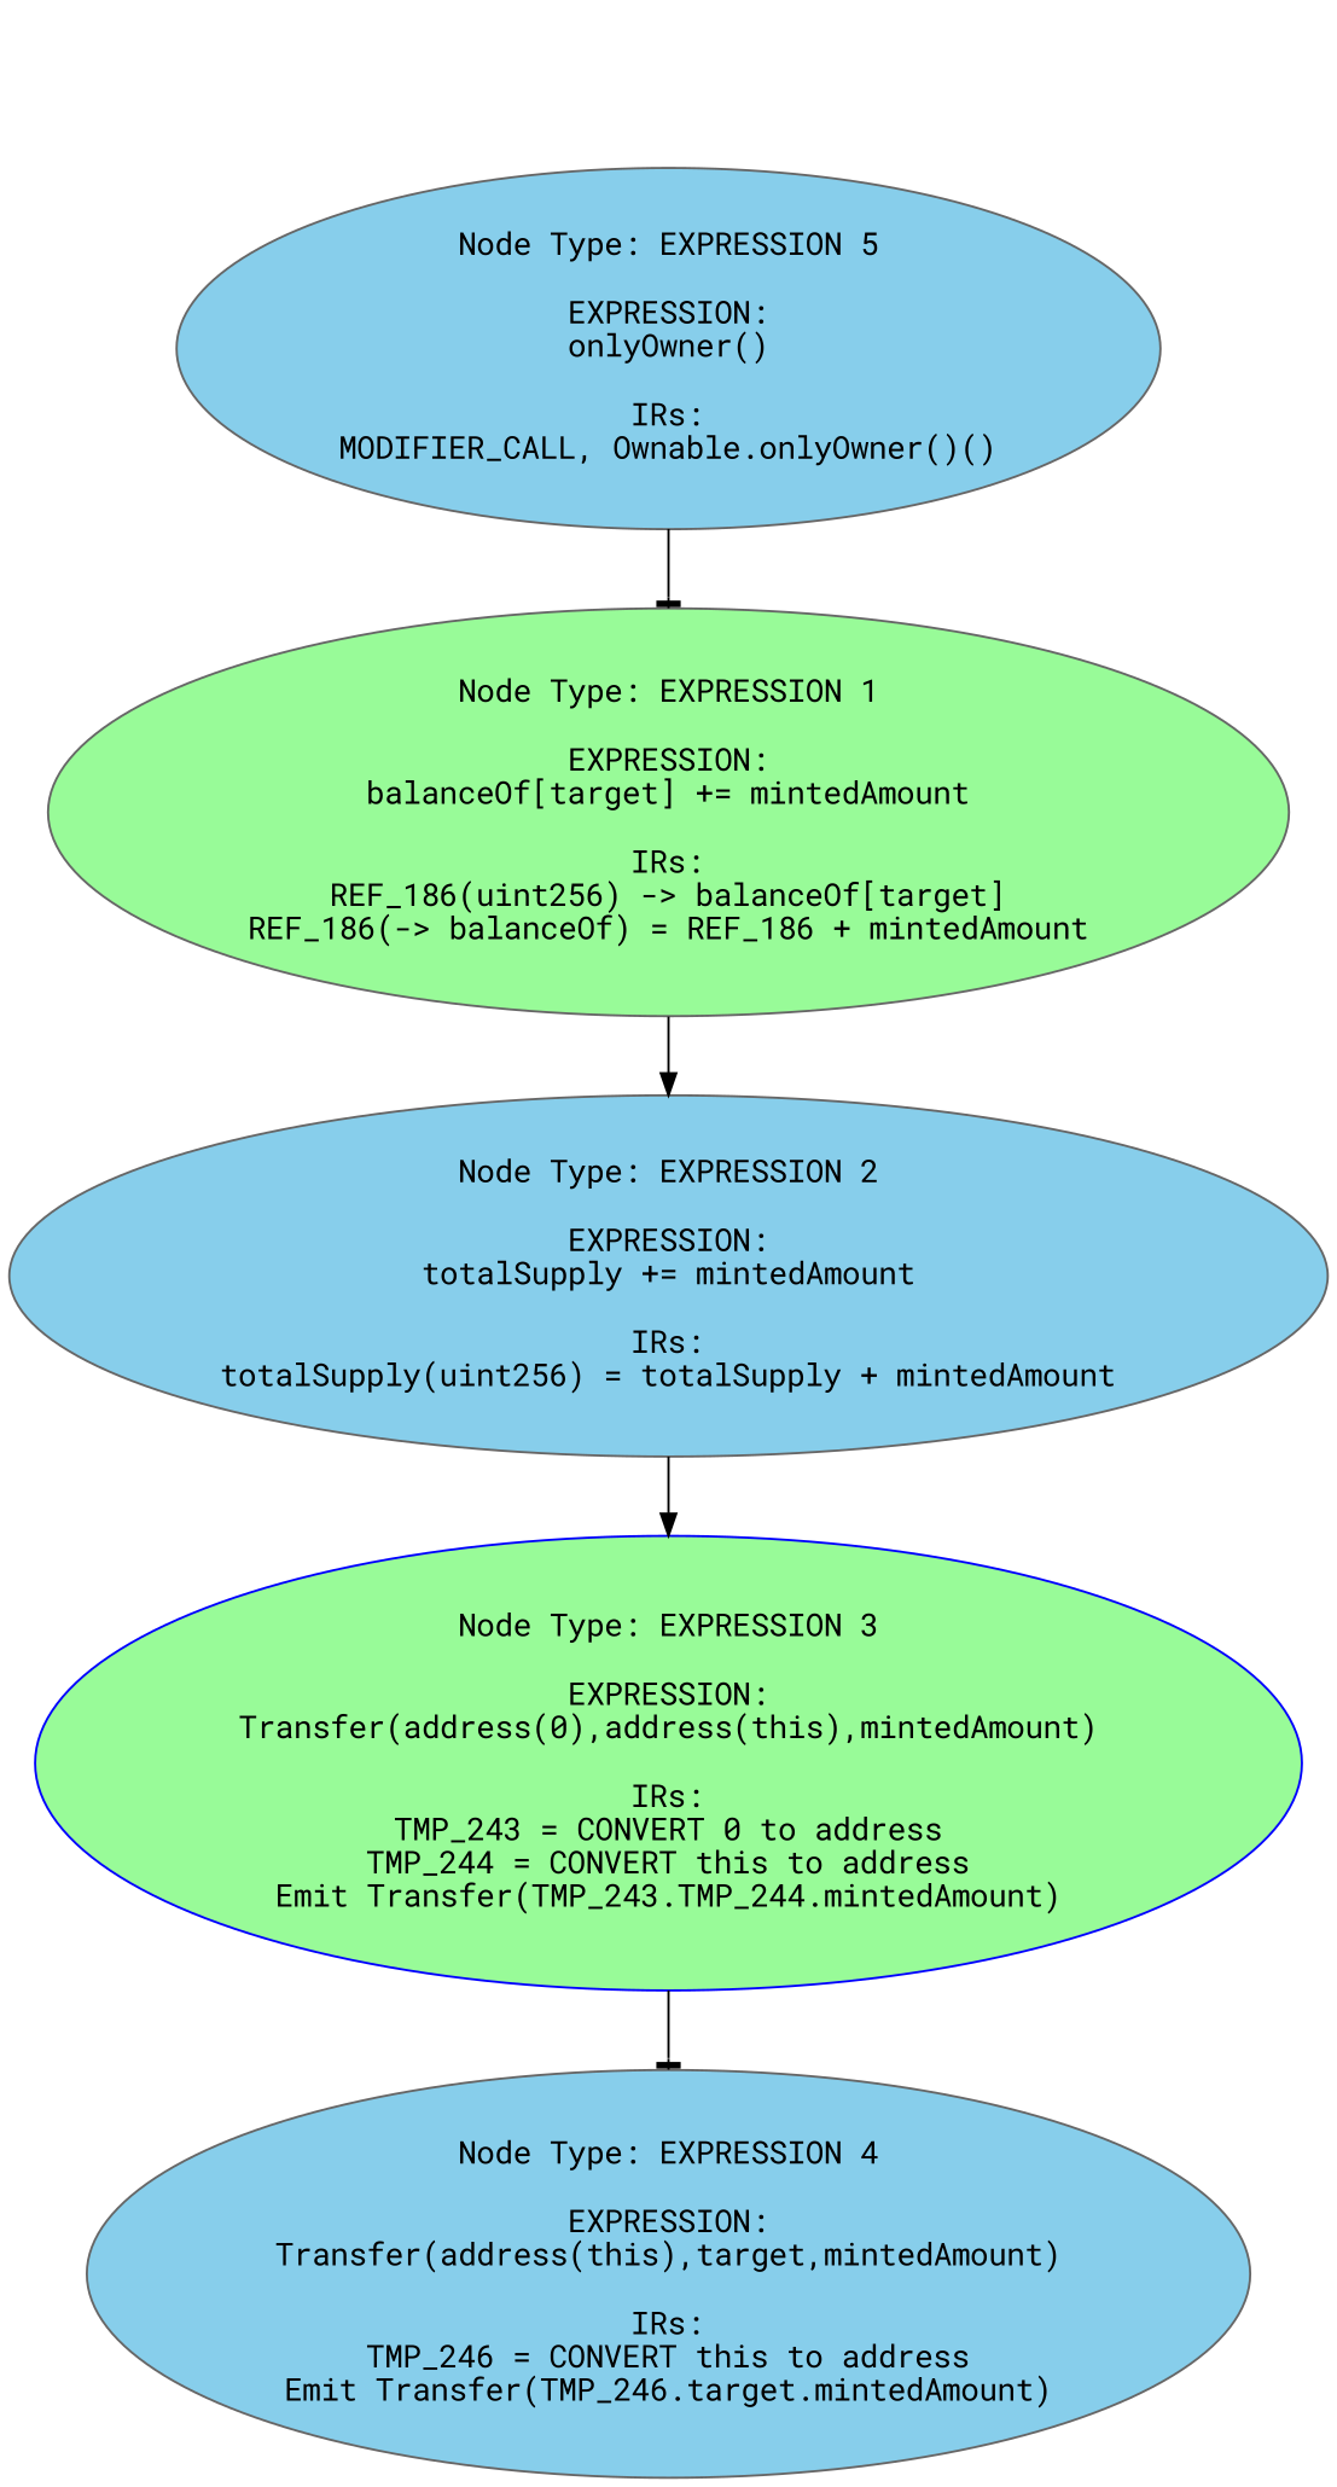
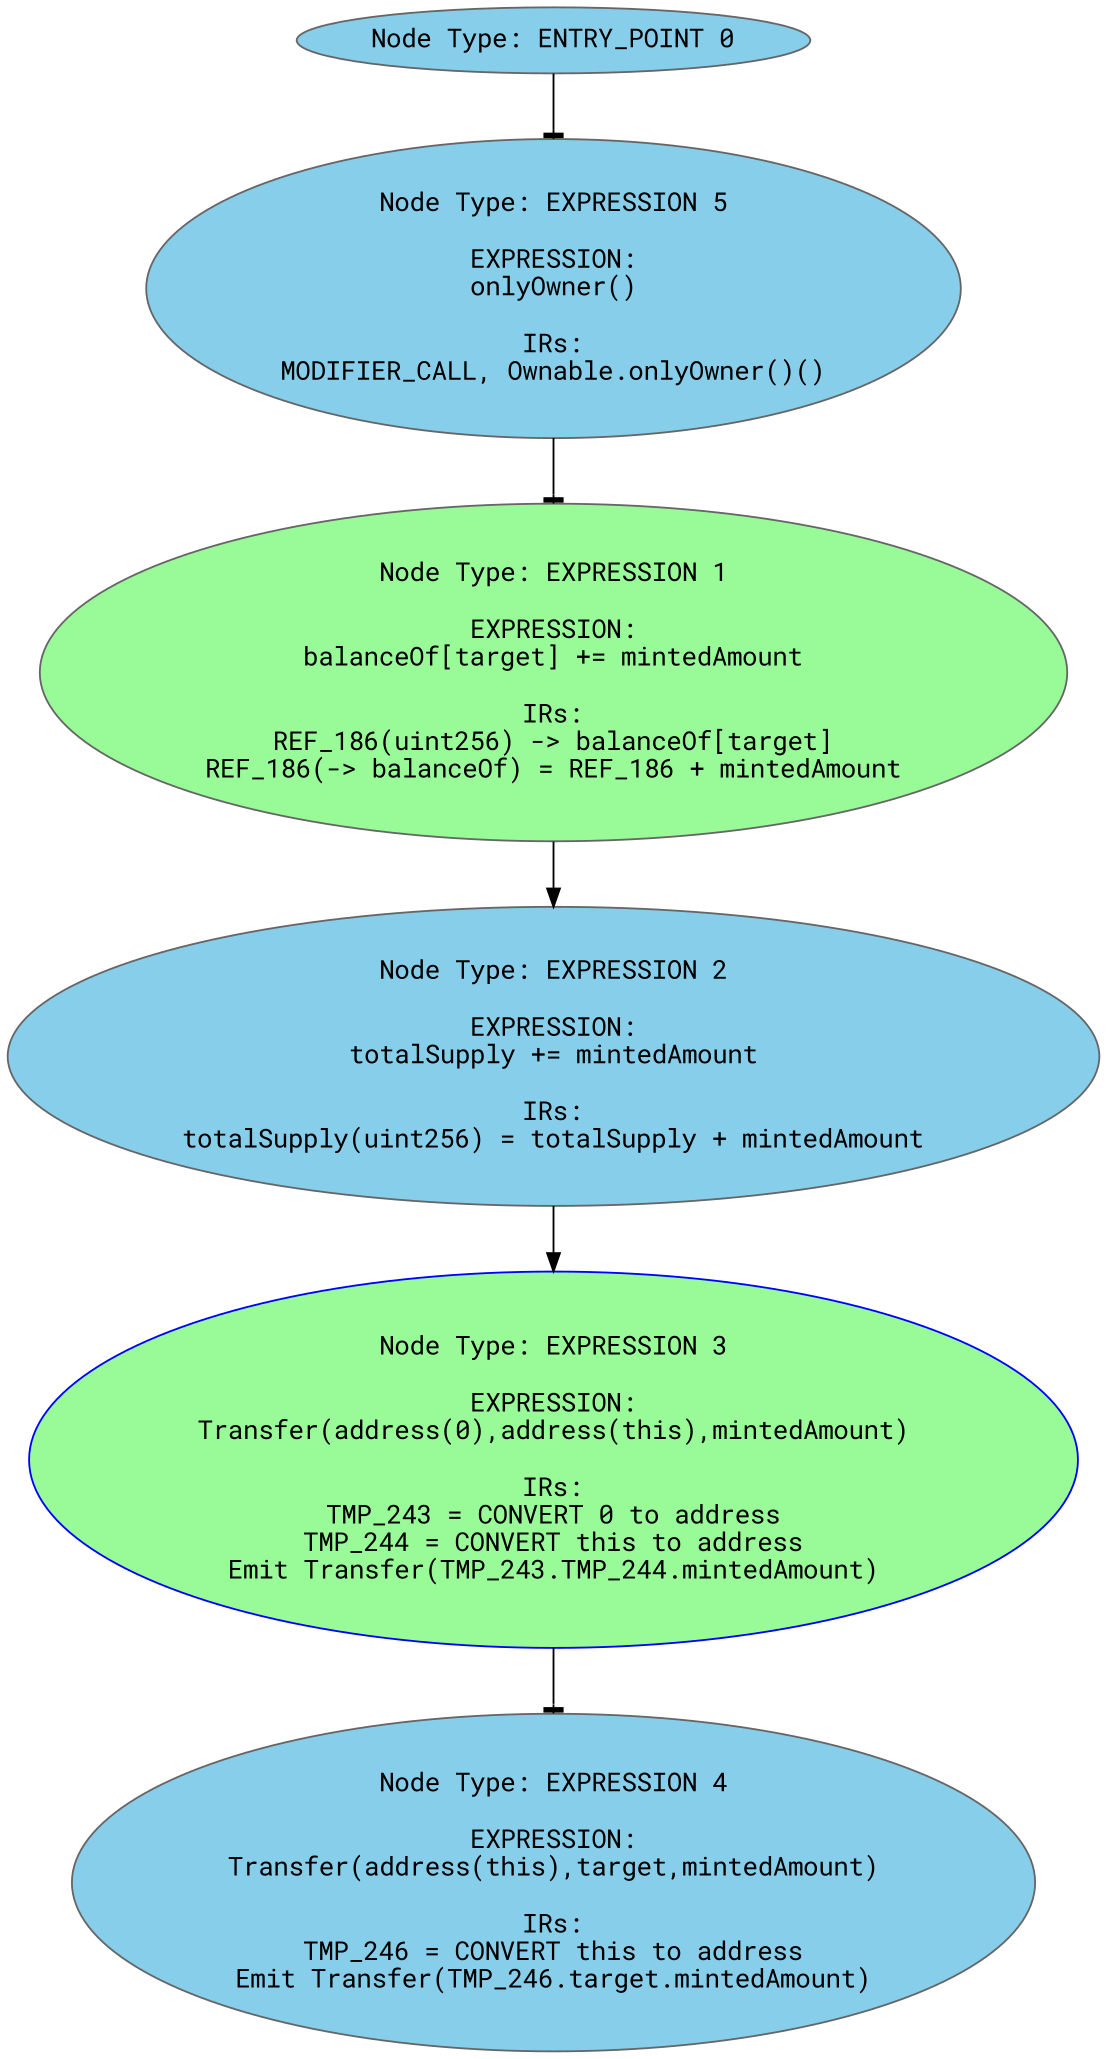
  digraph {
    fontname="Roboto Mono"
    node [style=filled fillcolor=skyblue color=gray40 fontname="Roboto Mono"]
    edge [arrowhead=tee fontname="Roboto Mono"]
+   n1 [label="Node Type: ENTRY_POINT 0\n"]
    n2 [label="Node Type: EXPRESSION 5\n\nEXPRESSION:\nonlyOwner()\n\nIRs:\nMODIFIER_CALL, Ownable.onlyOwner()()"]
    n3 [label="Node Type: EXPRESSION 1\n\nEXPRESSION:\nbalanceOf[target] += mintedAmount\n\nIRs:\nREF_186(uint256) -> balanceOf[target]\nREF_186(-> balanceOf) = REF_186 + mintedAmount" fillcolor=palegreen]
    n4 [label="Node Type: EXPRESSION 2\n\nEXPRESSION:\ntotalSupply += mintedAmount\n\nIRs:\ntotalSupply(uint256) = totalSupply + mintedAmount"]
    n5 [label="Node Type: EXPRESSION 3\n\nEXPRESSION:\nTransfer(address(0),address(this),mintedAmount)\n\nIRs:\nTMP_243 = CONVERT 0 to address\nTMP_244 = CONVERT this to address\nEmit Transfer(TMP_243.TMP_244.mintedAmount)" fillcolor=palegreen color=blue]
    n6 [label="Node Type: EXPRESSION 4\n\nEXPRESSION:\nTransfer(address(this),target,mintedAmount)\n\nIRs:\nTMP_246 = CONVERT this to address\nEmit Transfer(TMP_246.target.mintedAmount)"]
+   n1 -> n2
    n2 -> n3
    n3 -> n4 [arrowhead=normal]
    n4 -> n5 [arrowhead=normal]
    n5 -> n6
  }
